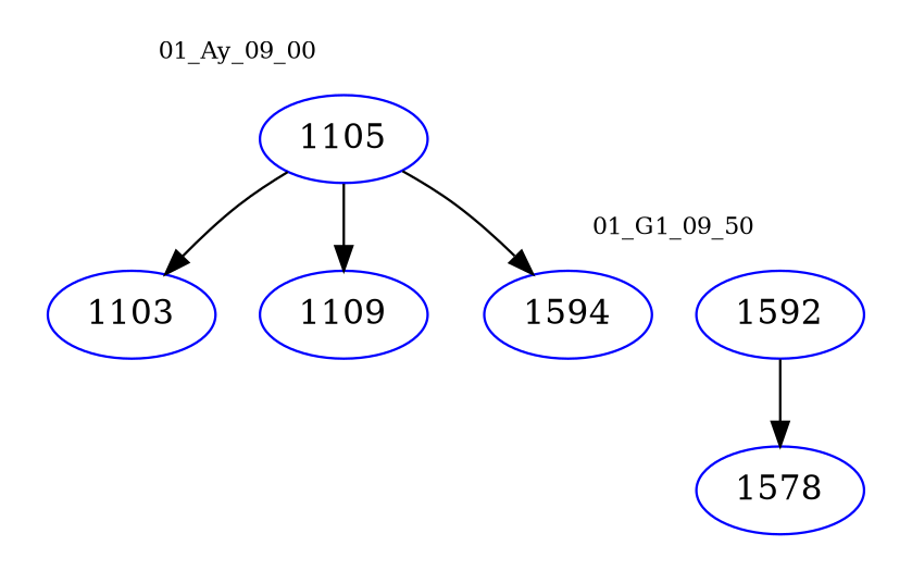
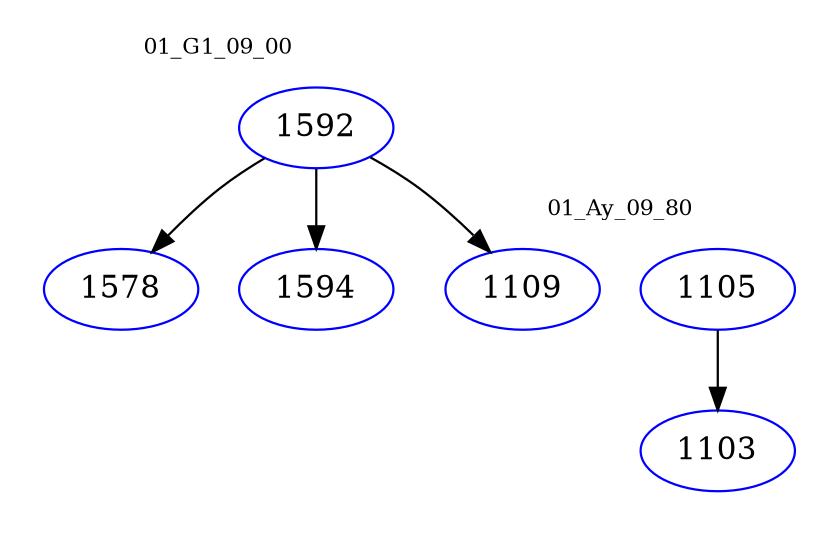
  digraph {
    node [color=blue]
    edge [color=black]
    n1 [label=1105]
    n2 [label=1103]
    n3 [label=1109]
    n4 [label=1592]
    n5 [label=1578]
    n6 [label=1594]
    subgraph cluster_1 {
      color=white
      fontsize=10
-     label="01_Ay_09_00"
+     label="01_Ay_09_80"
      n1
      n2
      n3
    }
    subgraph cluster_2 {
      color=white
      fontsize=10
-     label="01_G1_09_50"
+     label="01_G1_09_00"
      n4
      n5
      n6
    }
    n1 -> n2
-   n1 -> n3
+   n4 -> n3
    n4 -> n5
-   n1 -> n6
+   n4 -> n6
  }
